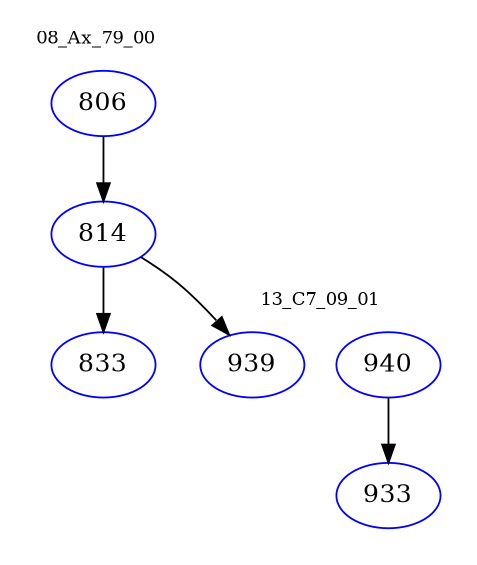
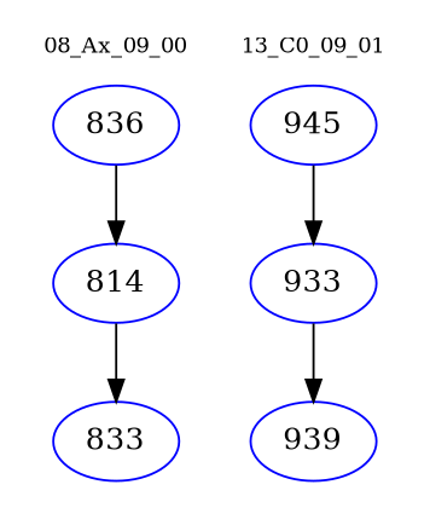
  digraph {
    node [color=blue]
    edge [color=black]
    n1 [label=814]
-   n2 [label=806]
+   n2 [label=836]
    n3 [label=833]
    n4 [label=933]
-   n5 [label=940]
+   n5 [label=945]
    n6 [label=939]
    subgraph cluster_1 {
      color=white
      fontsize=10
-     label="08_Ax_79_00"
+     label="08_Ax_09_00"
      n1
      n2
      n3
    }
    subgraph cluster_2 {
      color=white
      fontsize=10
-     label="13_C7_09_01"
+     label="13_C0_09_01"
      n4
      n5
      n6
    }
    n1 -> n3
    n2 -> n1
-   n1 -> n6
+   n4 -> n6
    n5 -> n4
  }
